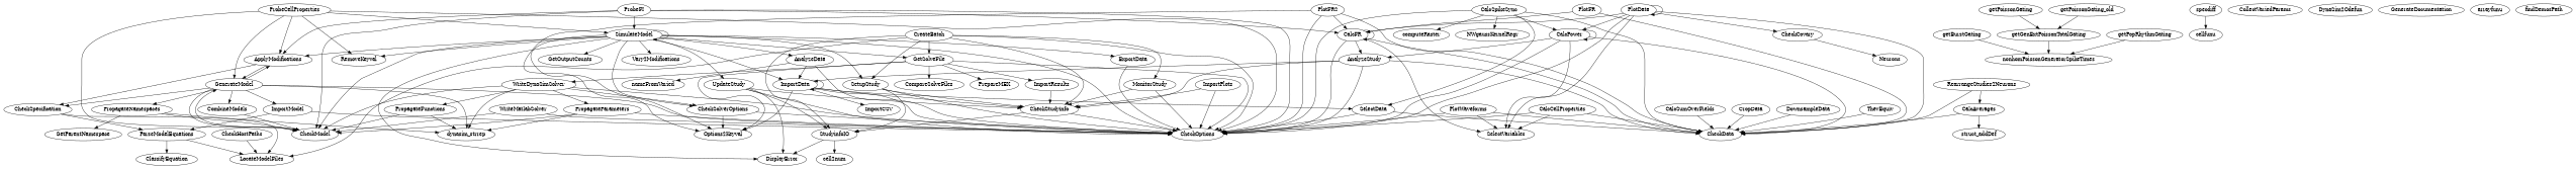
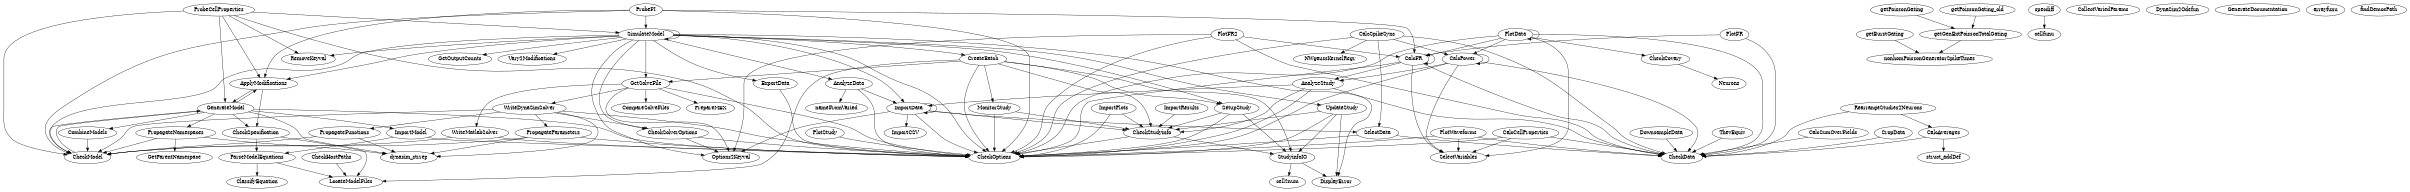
  digraph {
    AnalyzeData
    CheckOptions
    ImportData
    nameFromVaried
    CheckStudyinfo
    SelectData
    Options2Keyval
    ImportCSV
    StudyinfoIO
    CheckData
    AnalyzeStudy
    DisplayError
    cell2num
    ApplyModifications
    CheckSpecification
    GenerateModel
    LocateModelFiles
    ParseModelEquations
    CheckModel
    CombineModels
    ImportModel
    PropagateNamespaces
    dynasim_strrep
    ClassifyEquation
    GetParentNamespace
    CalcAverages
    struct_addDef
    CalcCellProperties
    SelectVariables
    CalcFR
    CalcPower
    CalcSpikeSync
    NWgaussKernelRegr
-   computeRaster
    CalcSumOverFields
    n36 [label=Neurons]
    CheckCovary
    CheckHostPaths
    CheckSolverOptions
    CreateBatch
    GetSolveFile
    MonitorStudy
    SetupStudy
    CompareSolveFiles
    PrepareMEX
    WriteDynaSimSolver
    WriteMatlabSolver
    PropagateFunctions
    PropagateParameters
    CropData
    DownsampleData
    ExportData
    ImportPlots
    ImportResults
    PlotData
    PlotFR
    PlotFR2
+   PlotStudy
    PlotWaveforms
    ProbeCellProperties
    RemoveKeyval
    SimulateModel
    GetOutputCounts
    UpdateStudy
    Vary2Modifications
    ProbeFI
    RearrangeStudies2Neurons
    ThevEquiv
    getBurstGating
    nonhomPoissonGeneratorSpikeTimes
    getGenExtPoissonTotalGating
    getPoissonGating
    getPoissonGating_old
-   getPopRhythmGating
    specdiff
    cellfunu
    CollectVariedParams
    DynaSim2Odefun
    GenerateDocumentation
    arrayfunu
    findDemosPath
    AnalyzeData -> CheckOptions
    AnalyzeData -> ImportData
    AnalyzeData -> nameFromVaried
    ImportData -> CheckOptions
    ImportData -> ImportData
    ImportData -> CheckStudyinfo
    ImportData -> SelectData
    ImportData -> Options2Keyval
    ImportData -> ImportCSV
    CheckStudyinfo -> CheckOptions
    CheckStudyinfo -> StudyinfoIO
    SelectData -> CheckOptions
    SelectData -> CheckData
    StudyinfoIO -> DisplayError
    StudyinfoIO -> cell2num
    AnalyzeStudy -> CheckOptions
    AnalyzeStudy -> ImportData
    AnalyzeStudy -> CheckStudyinfo
    AnalyzeStudy -> CheckData
    ApplyModifications -> CheckSpecification
    ApplyModifications -> GenerateModel
    CheckSpecification -> LocateModelFiles
    CheckSpecification -> ParseModelEquations
    GenerateModel -> CheckOptions
    GenerateModel -> ApplyModifications
    GenerateModel -> CheckSpecification
    GenerateModel -> CheckModel
    GenerateModel -> CombineModels
    GenerateModel -> ImportModel
    GenerateModel -> PropagateNamespaces
    GenerateModel -> dynasim_strrep
    ParseModelEquations -> LocateModelFiles
    ParseModelEquations -> ClassifyEquation
    CheckModel -> GenerateModel
    CombineModels -> CheckModel
    ImportModel -> CheckOptions
    ImportModel -> ParseModelEquations
    PropagateNamespaces -> CheckModel
    PropagateNamespaces -> dynasim_strrep
    PropagateNamespaces -> GetParentNamespace
    CalcAverages -> CheckData
    CalcAverages -> struct_addDef
    CalcCellProperties -> CheckOptions
    CalcCellProperties -> CheckData
    CalcCellProperties -> SelectVariables
    CalcFR -> CheckOptions
    CalcFR -> CheckData
    CalcFR -> AnalyzeStudy
    CalcFR -> SelectVariables
    CalcFR -> CalcFR
    CalcPower -> CheckOptions
    CalcPower -> CheckData
    CalcPower -> AnalyzeStudy
    CalcPower -> SelectVariables
    CalcPower -> CalcPower
    CalcSpikeSync -> CheckOptions
    CalcSpikeSync -> SelectData
    CalcSpikeSync -> CheckData
    CalcSpikeSync -> CalcPower
    CalcSpikeSync -> NWgaussKernelRegr
-   CalcSpikeSync -> computeRaster
    CalcSumOverFields -> CheckData
    CheckCovary -> n36
    CheckHostPaths -> LocateModelFiles
    CheckSolverOptions -> CheckOptions
    CheckSolverOptions -> Options2Keyval
    CreateBatch -> CheckOptions
    CreateBatch -> CheckStudyinfo
    CreateBatch -> StudyinfoIO
    CreateBatch -> LocateModelFiles
    CreateBatch -> GetSolveFile
    CreateBatch -> MonitorStudy
    CreateBatch -> SetupStudy
    GetSolveFile -> CheckOptions
    GetSolveFile -> Options2Keyval
    GetSolveFile -> CompareSolveFiles
    GetSolveFile -> PrepareMEX
    GetSolveFile -> WriteDynaSimSolver
-   GetSolveFile -> ImportResults
+   GetSolveFile -> WriteMatlabSolver
    MonitorStudy -> CheckOptions
    MonitorStudy -> CheckStudyinfo
    SetupStudy -> CheckOptions
    SetupStudy -> CheckStudyinfo
    SetupStudy -> StudyinfoIO
    WriteDynaSimSolver -> CheckOptions
    WriteDynaSimSolver -> CheckModel
    WriteDynaSimSolver -> dynasim_strrep
    WriteDynaSimSolver -> CheckSolverOptions
    WriteDynaSimSolver -> PropagateFunctions
    WriteDynaSimSolver -> PropagateParameters
    WriteMatlabSolver -> CheckOptions
    WriteMatlabSolver -> CheckModel
    PropagateFunctions -> CheckModel
    PropagateFunctions -> dynasim_strrep
    PropagateParameters -> CheckOptions
    PropagateParameters -> CheckModel
    PropagateParameters -> dynasim_strrep
    CropData -> CheckData
    DownsampleData -> CheckData
    ExportData -> CheckOptions
    ImportPlots -> CheckOptions
    ImportPlots -> CheckStudyinfo
    ImportResults -> CheckStudyinfo
    PlotData -> CheckOptions
    PlotData -> CheckData
    PlotData -> SelectVariables
    PlotData -> CalcFR
    PlotData -> CalcPower
    PlotData -> CheckCovary
    PlotData -> PlotData
    PlotFR -> CheckData
    PlotFR -> CalcFR
    PlotFR2 -> CheckOptions
    PlotFR2 -> Options2Keyval
    PlotFR2 -> CheckData
    PlotFR2 -> CalcFR
+   PlotStudy -> CheckOptions
    PlotWaveforms -> CheckOptions
    PlotWaveforms -> CheckData
    PlotWaveforms -> SelectVariables
    ProbeCellProperties -> CheckOptions
    ProbeCellProperties -> ApplyModifications
    ProbeCellProperties -> GenerateModel
    ProbeCellProperties -> CheckModel
    ProbeCellProperties -> RemoveKeyval
    ProbeCellProperties -> SimulateModel
    SimulateModel -> AnalyzeData
    SimulateModel -> CheckOptions
    SimulateModel -> ImportData
    SimulateModel -> Options2Keyval
    SimulateModel -> DisplayError
    SimulateModel -> ApplyModifications
    SimulateModel -> CheckModel
    SimulateModel -> CheckSolverOptions
+   SimulateModel -> CreateBatch
    SimulateModel -> GetSolveFile
    SimulateModel -> SetupStudy
    SimulateModel -> ExportData
    SimulateModel -> RemoveKeyval
    SimulateModel -> SimulateModel
    SimulateModel -> GetOutputCounts
    SimulateModel -> UpdateStudy
    SimulateModel -> Vary2Modifications
    UpdateStudy -> CheckOptions
    UpdateStudy -> CheckStudyinfo
    UpdateStudy -> StudyinfoIO
    UpdateStudy -> DisplayError
    ProbeFI -> CheckOptions
    ProbeFI -> ApplyModifications
    ProbeFI -> CheckModel
    ProbeFI -> CalcFR
    ProbeFI -> SimulateModel
    RearrangeStudies2Neurons -> CheckData
    RearrangeStudies2Neurons -> CalcAverages
    ThevEquiv -> CheckData
    getBurstGating -> nonhomPoissonGeneratorSpikeTimes
    getGenExtPoissonTotalGating -> nonhomPoissonGeneratorSpikeTimes
    getPoissonGating -> getGenExtPoissonTotalGating
    getPoissonGating_old -> getGenExtPoissonTotalGating
-   getPopRhythmGating -> nonhomPoissonGeneratorSpikeTimes
    specdiff -> cellfunu
  }
